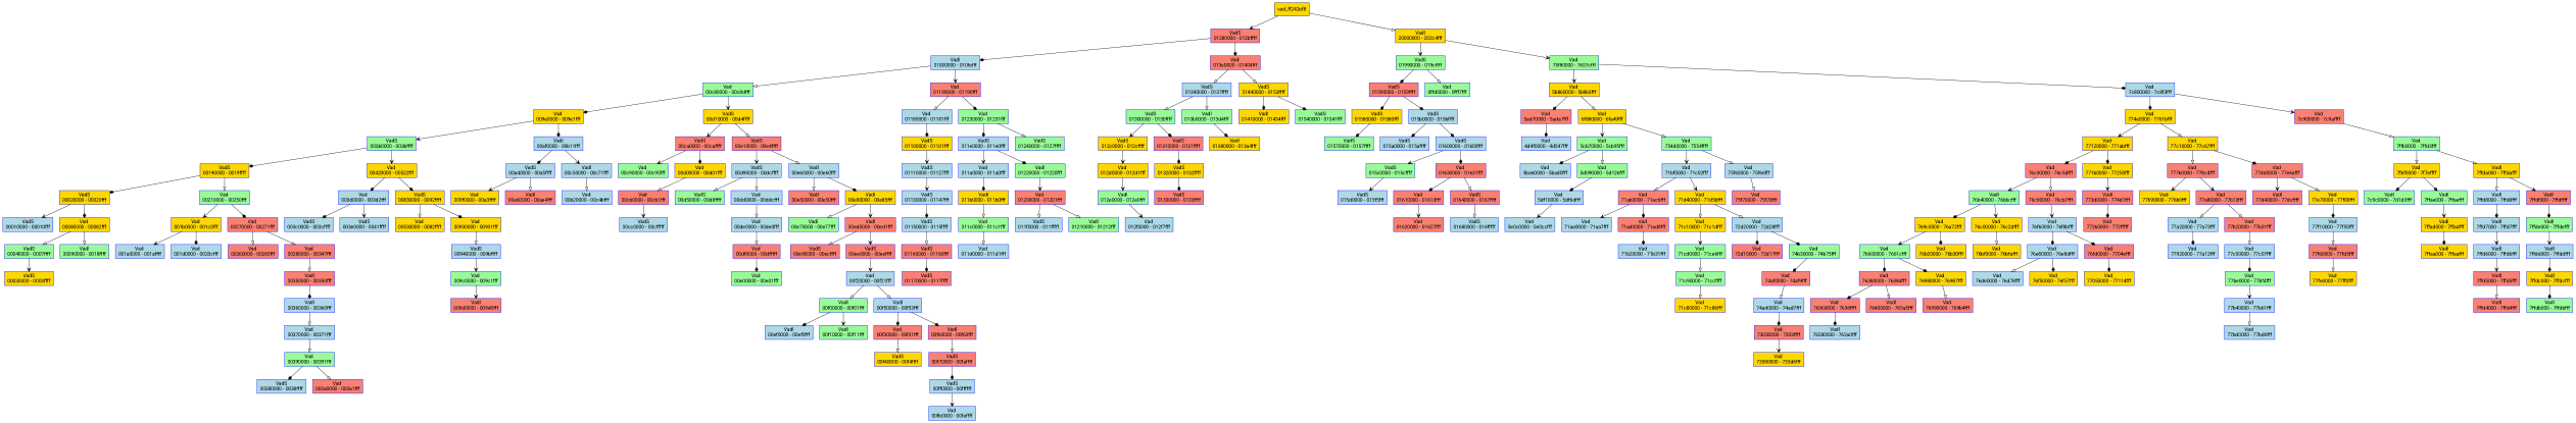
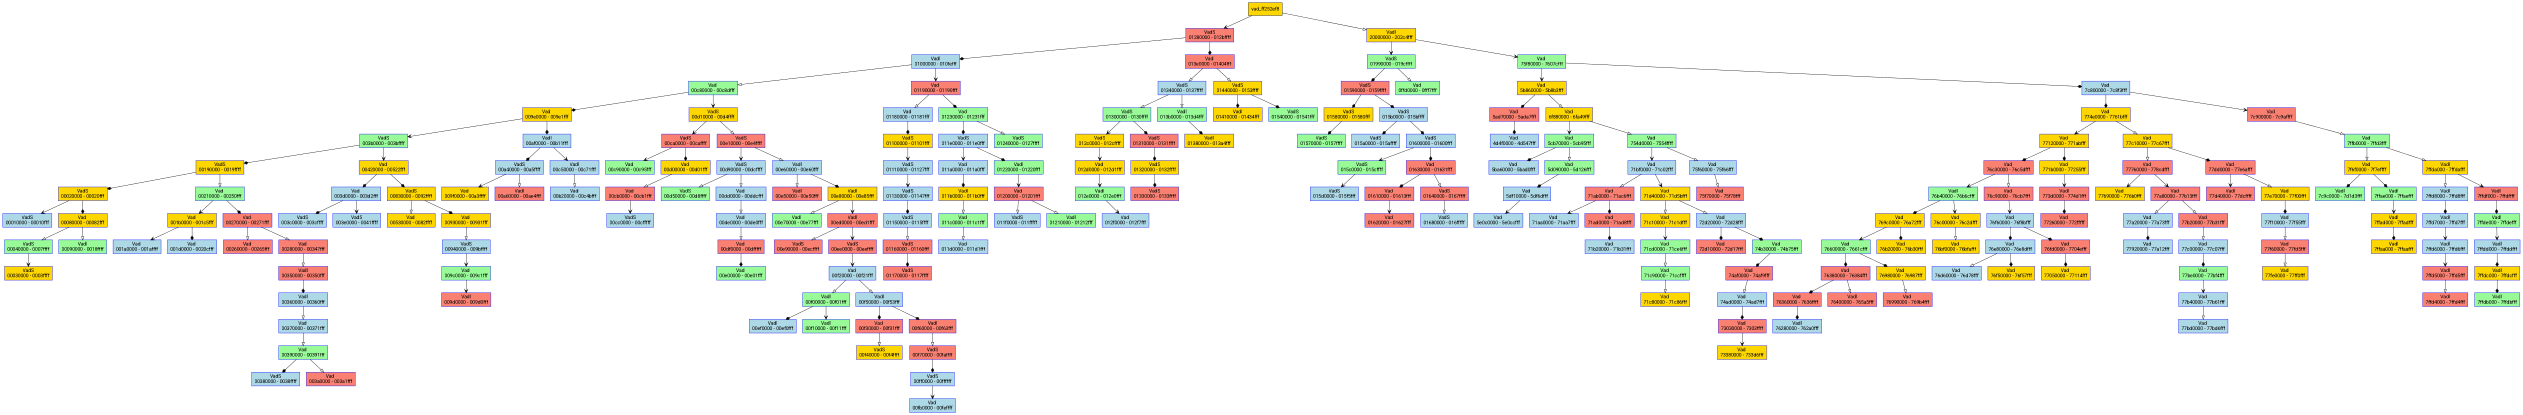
  digraph {
    rankdir=TB
    fontname=Roboto
    node [color=blue fillcolor=lightblue shape=record style=filled fontname=Roboto]
    edge [arrowhead=diamond fontname=Roboto]
    n1 [fillcolor=salmon label="{ VadS\n01280000 - 012bffff }"]
-   vad_ff242ef8 [fillcolor=gold shape=box color=""]
+   vad_ff242ef8 [fillcolor=gold shape=box label=vad_ff252ef8 color=""]
    n3 [fillcolor=gold label="{ Vadl\n20000000 - 202c4fff }"]
    n4 [label="{ Vadl\n01000000 - 010fefff }"]
    n5 [fillcolor=salmon label="{ Vadl\n013e0000 - 01404fff }"]
    n6 [fillcolor=palegreen label="{ Vad \n00c80000 - 00c8dfff }"]
    n7 [fillcolor=salmon label="{ Vad \n01190000 - 01190fff }"]
    n8 [fillcolor=gold label="{ Vad \n009e0000 - 009e1fff }"]
    n9 [fillcolor=gold label="{ VadS\n00d10000 - 00d4ffff }"]
    n10 [fillcolor=palegreen label="{ VadS\n003b0000 - 003bffff }"]
    n11 [label="{ Vadl\n00af0000 - 00b11fff }"]
    n12 [fillcolor=gold label="{ VadS\n00190000 - 0019ffff }"]
    n13 [fillcolor=gold label="{ Vad \n00420000 - 00522fff }"]
    n14 [fillcolor=gold label="{ VadS\n00020000 - 00020fff }"]
    n15 [fillcolor=palegreen label="{ Vad \n00210000 - 00250fff }"]
    n16 [label="{ VadS\n00010000 - 00010fff }"]
    n17 [fillcolor=gold label="{ Vad \n00080000 - 00082fff }"]
    n18 [fillcolor=palegreen label="{ VadS\n00040000 - 0007ffff }"]
    n19 [fillcolor=palegreen label="{ Vadl\n00090000 - 0018ffff }"]
    n20 [fillcolor=gold label="{ VadS\n00030000 - 0003ffff }"]
    n21 [fillcolor=gold label="{ Vad \n001b0000 - 001c5fff }"]
    n22 [fillcolor=salmon label="{ Vad \n00270000 - 00271fff }"]
    n23 [label="{ Vad \n001a0000 - 001affff }"]
    n24 [label="{ Vad \n001d0000 - 0020cfff }"]
    n25 [fillcolor=salmon label="{ Vad \n00260000 - 00265fff }"]
    n26 [fillcolor=salmon label="{ Vad \n00280000 - 00347fff }"]
    n27 [fillcolor=salmon label="{ Vadl\n00350000 - 00350fff }"]
    n28 [label="{ Vadl\n00360000 - 00360fff }"]
    n29 [label="{ Vad \n00370000 - 00371fff }"]
    n30 [fillcolor=palegreen label="{ Vad \n00390000 - 00391fff }"]
    n31 [label="{ VadS\n00380000 - 0038ffff }"]
    n32 [fillcolor=salmon label="{ Vad \n003a0000 - 003a1fff }"]
    n33 [label="{ Vad \n003d0000 - 003d2fff }"]
    n34 [fillcolor=gold label="{ VadS\n00830000 - 0092ffff }"]
    n35 [label="{ VadS\n003c0000 - 003cffff }"]
    n36 [label="{ VadS\n003e0000 - 0041ffff }"]
    n37 [fillcolor=gold label="{ Vad \n00530000 - 0082ffff }"]
    n38 [fillcolor=gold label="{ Vad \n00930000 - 00931fff }"]
    n39 [label="{ VadS\n00940000 - 009bffff }"]
    n40 [fillcolor=palegreen label="{ Vad \n009c0000 - 009c1fff }"]
    n41 [fillcolor=salmon label="{ Vadl\n009d0000 - 009d0fff }"]
    n42 [label="{ VadS\n00a40000 - 00a5ffff }"]
    n43 [label="{ Vadl\n00c50000 - 00c71fff }"]
    n44 [fillcolor=gold label="{ Vad \n009f0000 - 00a3ffff }"]
    n45 [fillcolor=salmon label="{ Vadl\n00a60000 - 00ae4fff }"]
    n46 [label="{ Vadl\n00b20000 - 00c4bfff }"]
    n47 [fillcolor=salmon label="{ VadS\n00ca0000 - 00caffff }"]
    n48 [fillcolor=salmon label="{ VadS\n00e10000 - 00e4ffff }"]
    n49 [fillcolor=palegreen label="{ Vad \n00c90000 - 00c95fff }"]
    n50 [fillcolor=gold label="{ Vad \n00d00000 - 00d01fff }"]
    n51 [fillcolor=salmon label="{ Vad \n00cb0000 - 00cb1fff }"]
    n52 [label="{ VadS\n00cc0000 - 00cfffff }"]
    n53 [label="{ VadS\n00d90000 - 00dcffff }"]
    n54 [label="{ Vadl\n00e60000 - 00e60fff }"]
    n55 [fillcolor=palegreen label="{ VadS\n00d50000 - 00d8ffff }"]
    n56 [label="{ Vad \n00dd0000 - 00ddcfff }"]
    n57 [label="{ Vad \n00de0000 - 00de0fff }"]
    n58 [fillcolor=salmon label="{ Vad \n00df0000 - 00dfffff }"]
    n59 [fillcolor=palegreen label="{ Vad \n00e00000 - 00e01fff }"]
    n60 [fillcolor=salmon label="{ Vadl\n00e50000 - 00e50fff }"]
    n61 [fillcolor=gold label="{ Vadl\n00e80000 - 00e85fff }"]
    n62 [fillcolor=palegreen label="{ Vadl\n00e70000 - 00e77fff }"]
    n63 [fillcolor=salmon label="{ Vadl\n00ed0000 - 00ed1fff }"]
    n64 [fillcolor=salmon label="{ VadS\n00e90000 - 00ecffff }"]
    n65 [fillcolor=salmon label="{ VadS\n00ee0000 - 00eeffff }"]
    n66 [label="{ Vad \n00f20000 - 00f21fff }"]
    n67 [fillcolor=palegreen label="{ Vadl\n00f00000 - 00f01fff }"]
    n68 [label="{ Vadl\n00f50000 - 00f53fff }"]
    n69 [label="{ Vadl\n00ef0000 - 00ef0fff }"]
    n70 [fillcolor=palegreen label="{ Vadl\n00f10000 - 00f11fff }"]
    n71 [fillcolor=salmon label="{ Vad \n00f30000 - 00f31fff }"]
    n72 [fillcolor=salmon label="{ Vadl\n00f60000 - 00f63fff }"]
    n73 [fillcolor=gold label="{ VadS\n00f40000 - 00f4ffff }"]
    n74 [fillcolor=salmon label="{ VadS\n00f70000 - 00faffff }"]
    n75 [label="{ VadS\n00ff0000 - 00ffffff }"]
    n76 [label="{ Vad \n00fb0000 - 00feffff }"]
    n77 [label="{ Vad \n01180000 - 01181fff }"]
    n78 [fillcolor=palegreen label="{ Vad \n01230000 - 01231fff }"]
    n79 [fillcolor=gold label="{ VadS\n01100000 - 01101fff }"]
    n80 [label="{ VadS\n01110000 - 01127fff }"]
    n81 [label="{ VadS\n01130000 - 01147fff }"]
    n82 [label="{ VadS\n01150000 - 0115ffff }"]
    n83 [fillcolor=salmon label="{ VadS\n01160000 - 01160fff }"]
    n84 [fillcolor=salmon label="{ VadS\n01170000 - 0117ffff }"]
    n85 [label="{ VadS\n011e0000 - 011e0fff }"]
    n86 [fillcolor=palegreen label="{ VadS\n01240000 - 0127ffff }"]
    n87 [label="{ Vad \n011a0000 - 011a0fff }"]
    n88 [fillcolor=palegreen label="{ Vadl\n01220000 - 01220fff }"]
    n89 [fillcolor=gold label="{ Vadl\n011b0000 - 011b0fff }"]
    n90 [fillcolor=palegreen label="{ Vad \n011c0000 - 011c1fff }"]
    n91 [label="{ Vad \n011d0000 - 011d1fff }"]
    n92 [fillcolor=salmon label="{ Vad \n01200000 - 01201fff }"]
    n93 [label="{ VadS\n011f0000 - 011fffff }"]
    n94 [fillcolor=palegreen label="{ Vadl\n01210000 - 01212fff }"]
    n95 [label="{ VadS\n01340000 - 0137ffff }"]
    n96 [fillcolor=gold label="{ VadS\n01440000 - 0153ffff }"]
    n97 [fillcolor=palegreen label="{ VadS\n01300000 - 0130ffff }"]
    n98 [fillcolor=palegreen label="{ Vadl\n013b0000 - 013d4fff }"]
    n99 [fillcolor=gold label="{ VadS\n012c0000 - 012cffff }"]
    n100 [fillcolor=salmon label="{ VadS\n01310000 - 0131ffff }"]
    n101 [fillcolor=gold label="{ Vad \n012d0000 - 012d1fff }"]
    n102 [fillcolor=palegreen label="{ Vadl\n012e0000 - 012e0fff }"]
    n103 [label="{ Vad \n012f0000 - 012f7fff }"]
    n104 [fillcolor=gold label="{ VadS\n01320000 - 0132ffff }"]
    n105 [fillcolor=salmon label="{ VadS\n01330000 - 0133ffff }"]
    n106 [fillcolor=gold label="{ Vadl\n01380000 - 013a4fff }"]
    n107 [fillcolor=gold label="{ Vadl\n01410000 - 01434fff }"]
    n108 [fillcolor=palegreen label="{ VadS\n01540000 - 01541fff }"]
    n109 [fillcolor=palegreen label="{ VadS\n01990000 - 019cffff }"]
    n110 [fillcolor=palegreen label="{ Vad \n75f80000 - 7607cfff }"]
    n111 [fillcolor=salmon label="{ VadS\n01590000 - 0159ffff }"]
    n112 [fillcolor=palegreen label="{ Vad \n0ffd0000 - 0fff7fff }"]
    n113 [fillcolor=gold label="{ VadS\n01580000 - 01580fff }"]
    n114 [label="{ VadS\n015b0000 - 015bffff }"]
    n115 [fillcolor=palegreen label="{ VadS\n01570000 - 0157ffff }"]
    n116 [label="{ VadS\n015a0000 - 015affff }"]
    n117 [label="{ VadS\n01600000 - 01600fff }"]
    n118 [fillcolor=palegreen label="{ VadS\n015c0000 - 015cffff }"]
    n119 [fillcolor=salmon label="{ Vad \n01630000 - 01631fff }"]
    n120 [label="{ VadS\n015d0000 - 015f5fff }"]
    n121 [fillcolor=salmon label="{ Vad \n01610000 - 01613fff }"]
    n122 [fillcolor=salmon label="{ VadS\n01640000 - 0167ffff }"]
    n123 [fillcolor=salmon label="{ Vad \n01620000 - 01627fff }"]
    n124 [label="{ VadS\n01680000 - 016fffff }"]
    n125 [fillcolor=gold label="{ Vad \n5b860000 - 5b8b3fff }"]
    n126 [label="{ Vad \n7c800000 - 7c8f3fff }"]
    n127 [fillcolor=salmon label="{ Vad \n5ad70000 - 5ada7fff }"]
    n128 [fillcolor=gold label="{ Vad \n6f880000 - 6fa49fff }"]
    n129 [label="{ Vad \n4d4f0000 - 4d547fff }"]
    n130 [fillcolor=palegreen label="{ Vad \n5cb70000 - 5cb95fff }"]
    n131 [fillcolor=palegreen label="{ Vad \n754d0000 - 7554ffff }"]
    n132 [label="{ Vad \n5ba60000 - 5bad0fff }"]
    n133 [fillcolor=palegreen label="{ Vad \n5d090000 - 5d126fff }"]
    n134 [label="{ Vad \n5df10000 - 5df6dfff }"]
    n135 [label="{ Vad \n5e0c0000 - 5e0ccfff }"]
    n136 [label="{ Vad \n71bf0000 - 71c02fff }"]
    n137 [label="{ Vad \n75f60000 - 75f66fff }"]
    n138 [fillcolor=salmon label="{ Vad \n71ab0000 - 71ac6fff }"]
    n139 [fillcolor=gold label="{ Vad \n71d40000 - 71d5bfff }"]
    n140 [label="{ Vad \n71aa0000 - 71aa7fff }"]
    n141 [fillcolor=salmon label="{ Vad \n71ad0000 - 71ad8fff }"]
    n142 [label="{ Vad \n71b20000 - 71b31fff }"]
    n143 [fillcolor=gold label="{ Vad \n71c10000 - 71c1dfff }"]
    n144 [label="{ Vad \n72d20000 - 72d28fff }"]
    n145 [fillcolor=palegreen label="{ Vad \n71cd0000 - 71ce6fff }"]
    n146 [fillcolor=palegreen label="{ Vad \n71c90000 - 71ccffff }"]
    n147 [fillcolor=gold label="{ Vad \n71c80000 - 71c86fff }"]
    n148 [fillcolor=salmon label="{ Vad \n72d10000 - 72d17fff }"]
    n149 [fillcolor=palegreen label="{ Vad \n74b30000 - 74b75fff }"]
    n150 [fillcolor=salmon label="{ Vad \n74af0000 - 74af9fff }"]
    n151 [label="{ Vad \n74ad0000 - 74ad7fff }"]
    n152 [fillcolor=salmon label="{ Vad \n73030000 - 7303ffff }"]
    n153 [fillcolor=gold label="{ Vad \n73380000 - 733d6fff }"]
    n154 [fillcolor=salmon label="{ Vad \n75f70000 - 75f78fff }"]
    n155 [fillcolor=gold label="{ Vad \n774e0000 - 7761bfff }"]
    n156 [fillcolor=salmon label="{ Vad \n7c900000 - 7c9affff }"]
    n157 [fillcolor=gold label="{ Vad \n77120000 - 771abfff }"]
    n158 [fillcolor=gold label="{ Vad \n77c10000 - 77c67fff }"]
    n159 [fillcolor=salmon label="{ Vad \n76c30000 - 76c5dfff }"]
    n160 [fillcolor=gold label="{ Vad \n771b0000 - 77255fff }"]
    n161 [fillcolor=palegreen label="{ Vadl\n76b40000 - 76b6cfff }"]
    n162 [fillcolor=salmon label="{ Vad \n76c90000 - 76cb7fff }"]
    n163 [fillcolor=gold label="{ Vad \n769c0000 - 76a72fff }"]
    n164 [fillcolor=gold label="{ Vad \n76c00000 - 76c2dfff }"]
    n165 [fillcolor=palegreen label="{ Vad \n76600000 - 7661cfff }"]
    n166 [fillcolor=gold label="{ Vad \n76b20000 - 76b30fff }"]
    n167 [fillcolor=salmon label="{ Vad \n76380000 - 76384fff }"]
    n168 [fillcolor=gold label="{ Vad \n76980000 - 76987fff }"]
    n169 [fillcolor=salmon label="{ Vad \n76360000 - 7636ffff }"]
    n170 [fillcolor=salmon label="{ Vadl\n76400000 - 765a5fff }"]
    n171 [label="{ Vadl\n76280000 - 762a0fff }"]
    n172 [fillcolor=salmon label="{ Vad \n76990000 - 769b4fff }"]
    n173 [fillcolor=gold label="{ Vad \n76bf0000 - 76bfafff }"]
    n174 [label="{ Vad \n76f60000 - 76f8bfff }"]
    n175 [label="{ Vad \n76e80000 - 76e8dfff }"]
    n176 [fillcolor=salmon label="{ Vad \n76fd0000 - 7704efff }"]
    n177 [label="{ Vad \n76d60000 - 76d78fff }"]
    n178 [fillcolor=gold label="{ Vad \n76f50000 - 76f57fff }"]
    n179 [fillcolor=gold label="{ Vad \n77050000 - 77114fff }"]
    n180 [fillcolor=salmon label="{ Vadl\n773d0000 - 774d1fff }"]
    n181 [fillcolor=salmon label="{ Vad \n77260000 - 772fffff }"]
    n182 [fillcolor=salmon label="{ Vad \n77760000 - 778cdfff }"]
    n183 [fillcolor=salmon label="{ Vad \n77dd0000 - 77e6afff }"]
    n184 [fillcolor=gold label="{ Vad \n77690000 - 776b0fff }"]
    n185 [fillcolor=salmon label="{ Vad \n77a80000 - 77b13fff }"]
    n186 [label="{ Vad \n77a20000 - 77a73fff }"]
    n187 [fillcolor=salmon label="{ Vad \n77b20000 - 77b31fff }"]
    n188 [label="{ Vad \n77920000 - 77a12fff }"]
    n189 [label="{ Vad \n77c00000 - 77c07fff }"]
    n190 [fillcolor=palegreen label="{ Vad \n77be0000 - 77bf4fff }"]
    n191 [label="{ Vad \n77b40000 - 77b61fff }"]
    n192 [label="{ Vad \n77bd0000 - 77bd6fff }"]
    n193 [fillcolor=salmon label="{ Vadl\n77d40000 - 77dcffff }"]
    n194 [fillcolor=gold label="{ Vad \n77e70000 - 77f00fff }"]
    n195 [label="{ Vad \n77f10000 - 77f55fff }"]
    n196 [fillcolor=salmon label="{ Vad \n77f60000 - 77fd5fff }"]
    n197 [fillcolor=gold label="{ Vad \n77fe0000 - 77ff0fff }"]
    n198 [fillcolor=palegreen label="{ Vad \n7ffb0000 - 7ffd3fff }"]
    n199 [fillcolor=gold label="{ Vad \n7f6f0000 - 7f7effff }"]
    n200 [fillcolor=gold label="{ Vadl\n7ffda000 - 7ffdafff }"]
    n201 [fillcolor=palegreen label="{ Vadl\n7c9c0000 - 7d1d3fff }"]
    n202 [fillcolor=palegreen label="{ Vadl\n7ffae000 - 7ffaefff }"]
    n203 [fillcolor=gold label="{ Vadl\n7ffad000 - 7ffadfff }"]
    n204 [fillcolor=gold label="{ Vadl\n7ffaa000 - 7ffaafff }"]
    n205 [label="{ Vadl\n7ffd8000 - 7ffd8fff }"]
    n206 [fillcolor=salmon label="{ Vadl\n7ffdf000 - 7ffdffff }"]
    n207 [label="{ Vadl\n7ffd7000 - 7ffd7fff }"]
    n208 [label="{ Vadl\n7ffd6000 - 7ffd6fff }"]
    n209 [fillcolor=salmon label="{ Vadl\n7ffd5000 - 7ffd5fff }"]
    n210 [fillcolor=salmon label="{ Vadl\n7ffd4000 - 7ffd4fff }"]
    n211 [fillcolor=palegreen label="{ Vadl\n7ffde000 - 7ffdefff }"]
    n212 [label="{ Vadl\n7ffdd000 - 7ffddfff }"]
    n213 [fillcolor=gold label="{ Vadl\n7ffdc000 - 7ffdcfff }"]
    n214 [fillcolor=palegreen label="{ Vadl\n7ffdb000 - 7ffdbfff }"]
    n1 -> n4
    n1 -> n5
    vad_ff242ef8 -> n1 [arrowhead=vee]
    vad_ff242ef8 -> n3 [arrowhead=onormal]
    n3 -> n109 [arrowhead=vee]
    n3 -> n110 [arrowhead=vee]
    n4 -> n6 [arrowhead=onormal]
    n4 -> n7 [arrowhead=vee]
    n5 -> n95 [arrowhead=onormal]
    n5 -> n96 [arrowhead=onormal]
    n6 -> n8
    n6 -> n9 [arrowhead=vee]
    n7 -> n77 [arrowhead=onormal]
    n7 -> n78
    n8 -> n10 [arrowhead=vee]
    n8 -> n11
    n9 -> n47 [arrowhead=vee]
    n9 -> n48 [arrowhead=onormal]
    n10 -> n12
    n10 -> n13 [arrowhead=vee]
    n11 -> n42
    n11 -> n43 [arrowhead=vee]
    n12 -> n14
    n12 -> n15 [arrowhead=onormal]
    n13 -> n33
    n13 -> n34
    n14 -> n16 [arrowhead=vee]
    n14 -> n17
    n15 -> n21 [arrowhead=vee]
    n15 -> n22
    n17 -> n18 [arrowhead=onormal]
    n17 -> n19 [arrowhead=onormal]
    n18 -> n20 [arrowhead=vee]
    n21 -> n23 [arrowhead=vee]
    n21 -> n24
    n22 -> n25 [arrowhead=onormal]
    n22 -> n26 [arrowhead=onormal]
    n26 -> n27 [arrowhead=onormal]
    n27 -> n28
    n28 -> n29 [arrowhead=onormal]
    n29 -> n30 [arrowhead=onormal]
    n30 -> n31
    n30 -> n32 [arrowhead=onormal]
    n33 -> n35
    n33 -> n36 [arrowhead=vee]
    n34 -> n37 [arrowhead=onormal]
    n34 -> n38
    n38 -> n39 [arrowhead=onormal]
    n39 -> n40 [arrowhead=vee]
    n40 -> n41 [arrowhead=vee]
    n42 -> n44 [arrowhead=vee]
    n42 -> n45 [arrowhead=onormal]
    n43 -> n46 [arrowhead=onormal]
    n47 -> n49 [arrowhead=vee]
    n47 -> n50
    n48 -> n53 [arrowhead=vee]
    n48 -> n54 [arrowhead=onormal]
    n50 -> n51 [arrowhead=onormal]
    n51 -> n52 [arrowhead=vee]
    n53 -> n55 [arrowhead=onormal]
    n53 -> n56 [arrowhead=onormal]
    n54 -> n60 [arrowhead=onormal]
    n54 -> n61
    n56 -> n57 [arrowhead=onormal]
    n57 -> n58 [arrowhead=onormal]
    n58 -> n59
    n61 -> n62 [arrowhead=onormal]
    n61 -> n63 [arrowhead=vee]
    n63 -> n64 [arrowhead=onormal]
    n63 -> n65 [arrowhead=vee]
    n65 -> n66 [arrowhead=vee]
    n66 -> n67 [arrowhead=onormal]
    n66 -> n68 [arrowhead=onormal]
    n67 -> n69
    n67 -> n70 [arrowhead=vee]
    n68 -> n71
    n68 -> n72
    n71 -> n73 [arrowhead=onormal]
    n72 -> n74 [arrowhead=onormal]
    n74 -> n75
    n75 -> n76 [arrowhead=vee]
    n77 -> n79
    n78 -> n85
    n78 -> n86 [arrowhead=onormal]
    n79 -> n80 [arrowhead=vee]
    n80 -> n81 [arrowhead=vee]
    n81 -> n82
    n82 -> n83 [arrowhead=onormal]
    n83 -> n84
    n85 -> n87 [arrowhead=vee]
    n85 -> n88
    n87 -> n89
    n88 -> n92 [arrowhead=vee]
    n89 -> n90 [arrowhead=onormal]
    n90 -> n91 [arrowhead=onormal]
    n92 -> n93 [arrowhead=onormal]
    n92 -> n94 [arrowhead=onormal]
    n95 -> n97 [arrowhead=onormal]
    n95 -> n98 [arrowhead=onormal]
    n96 -> n107
    n96 -> n108
    n97 -> n99 [arrowhead=vee]
    n97 -> n100
    n98 -> n106
    n99 -> n101 [arrowhead=vee]
    n100 -> n104
    n101 -> n102 [arrowhead=vee]
    n102 -> n103 [arrowhead=vee]
    n104 -> n105
    n109 -> n111
    n109 -> n112 [arrowhead=onormal]
    n110 -> n125 [arrowhead=vee]
    n110 -> n126
    n111 -> n113
    n111 -> n114
    n113 -> n115
    n114 -> n116
    n114 -> n117
    n117 -> n118 [arrowhead=vee]
    n117 -> n119
    n118 -> n120 [arrowhead=vee]
    n119 -> n121
    n119 -> n122 [arrowhead=onormal]
    n121 -> n123 [arrowhead=vee]
    n122 -> n124 [arrowhead=onormal]
    n125 -> n127
    n125 -> n128 [arrowhead=onormal]
    n126 -> n155
    n126 -> n156 [arrowhead=vee]
    n127 -> n129
    n128 -> n130 [arrowhead=vee]
    n128 -> n131 [arrowhead=onormal]
    n130 -> n132
    n130 -> n133 [arrowhead=onormal]
    n131 -> n136 [arrowhead=vee]
    n131 -> n137 [arrowhead=onormal]
    n133 -> n134
    n134 -> n135 [arrowhead=vee]
    n136 -> n138 [arrowhead=onormal]
    n136 -> n139 [arrowhead=vee]
    n137 -> n154 [arrowhead=onormal]
    n138 -> n140 [arrowhead=vee]
    n138 -> n141
    n139 -> n143 [arrowhead=onormal]
    n139 -> n144 [arrowhead=onormal]
    n141 -> n142
    n143 -> n145 [arrowhead=vee]
    n144 -> n148
    n144 -> n149
    n145 -> n146 [arrowhead=onormal]
    n146 -> n147 [arrowhead=onormal]
    n149 -> n150
    n150 -> n151 [arrowhead=onormal]
    n151 -> n152
    n152 -> n153 [arrowhead=vee]
    n155 -> n157 [arrowhead=vee]
    n155 -> n158 [arrowhead=onormal]
    n156 -> n198 [arrowhead=onormal]
    n157 -> n159
    n157 -> n160
    n158 -> n182 [arrowhead=onormal]
    n158 -> n183
    n159 -> n161 [arrowhead=vee]
    n159 -> n162 [arrowhead=onormal]
    n160 -> n180 [arrowhead=vee]
    n161 -> n163
    n161 -> n164 [arrowhead=vee]
    n162 -> n174 [arrowhead=vee]
    n163 -> n165 [arrowhead=vee]
    n163 -> n166
    n164 -> n173 [arrowhead=onormal]
    n165 -> n167
    n165 -> n168
    n167 -> n169
    n167 -> n170 [arrowhead=onormal]
    n168 -> n172 [arrowhead=onormal]
    n169 -> n171
    n174 -> n175
    n174 -> n176
    n175 -> n177 [arrowhead=onormal]
    n175 -> n178
    n176 -> n179
    n180 -> n181
    n182 -> n184 [arrowhead=vee]
    n182 -> n185 [arrowhead=vee]
    n183 -> n193 [arrowhead=vee]
    n183 -> n194 [arrowhead=onormal]
    n185 -> n186 [arrowhead=onormal]
    n185 -> n187 [arrowhead=onormal]
    n186 -> n188
    n187 -> n189 [arrowhead=onormal]
    n189 -> n190
    n190 -> n191 [arrowhead=vee]
    n191 -> n192 [arrowhead=onormal]
    n194 -> n195
    n195 -> n196 [arrowhead=onormal]
    n196 -> n197 [arrowhead=onormal]
    n198 -> n199 [arrowhead=onormal]
    n198 -> n200 [arrowhead=onormal]
    n199 -> n201
    n199 -> n202
    n200 -> n205 [arrowhead=onormal]
    n200 -> n206 [arrowhead=vee]
    n202 -> n203 [arrowhead=vee]
    n203 -> n204
    n205 -> n207
    n206 -> n211
    n207 -> n208 [arrowhead=vee]
    n208 -> n209 [arrowhead=vee]
    n209 -> n210 [arrowhead=onormal]
    n211 -> n212 [arrowhead=vee]
    n212 -> n213
    n213 -> n214
  }
